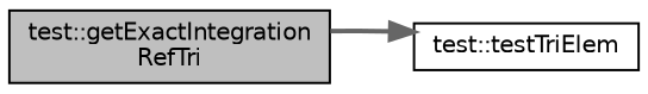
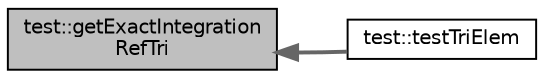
  digraph {
    rankdir=LR
    node [color=black fontname=Helvetica fontsize=10 shape=record style=filled]
    n1 [fillcolor=grey75 fontcolor=black height=0.2 label="test::getExactIntegration\lRefTri" width=0.4]
    n2 [fillcolor=white height=0.2 label="test::testTriElem" width=0.4]
-   n2 -> n1 [color=gray40 dir=back fontname=Helvetica fontsize=10 labelfontname=Helvetica labelfontsize=10 style=bold]
+   n1 -> n2 [color=gray40 dir=back fontname=Helvetica fontsize=10 labelfontname=Helvetica labelfontsize=10 style=bold]
  }
